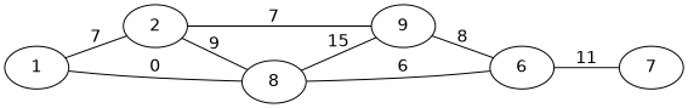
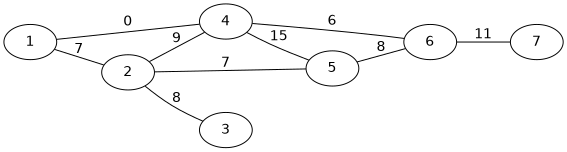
  graph {
    fontname="DejaVu Sans"
    rankdir=LR
    node [fontname="DejaVu Sans"]
    edge [fontname="DejaVu Sans"]
    1
    2
-   4 [label=8]
-   5 [label=9]
+   4
+   3
+   5
    6
    7
    1 -- 2 [label=7]
    1 -- 4 [label=0]
    2 -- 4 [label=9]
+   2 -- 3 [label=8]
    2 -- 5 [label=7]
    4 -- 5 [label=15]
    4 -- 6 [label=6]
    5 -- 6 [label=8]
    6 -- 7 [label=11]
  }
